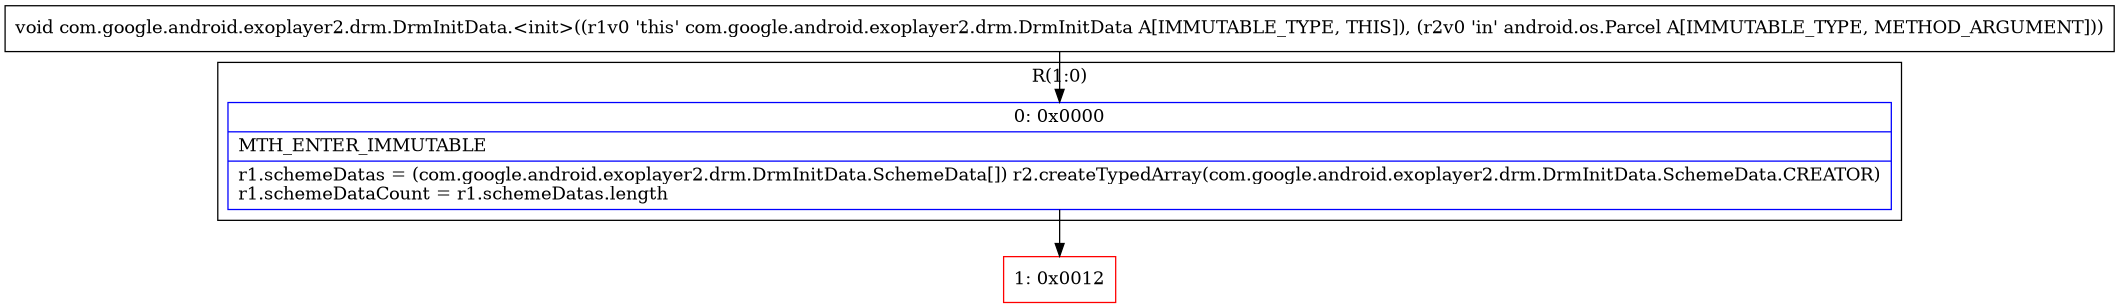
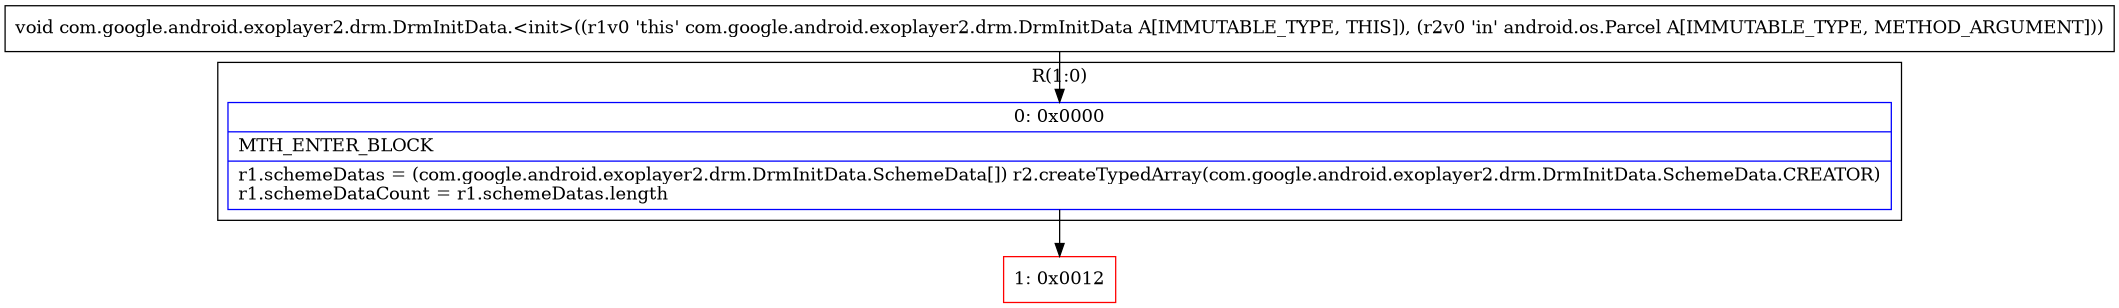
  digraph {
    node [shape=record]
-   n1 [color=blue label="{0\:\ 0x0000|MTH_ENTER_IMMUTABLE\l|r1.schemeDatas = (com.google.android.exoplayer2.drm.DrmInitData.SchemeData[]) r2.createTypedArray(com.google.android.exoplayer2.drm.DrmInitData.SchemeData.CREATOR)\lr1.schemeDataCount = r1.schemeDatas.length\l}"]
+   n1 [color=blue label="{0\:\ 0x0000|MTH_ENTER_BLOCK\l|r1.schemeDatas = (com.google.android.exoplayer2.drm.DrmInitData.SchemeData[]) r2.createTypedArray(com.google.android.exoplayer2.drm.DrmInitData.SchemeData.CREATOR)\lr1.schemeDataCount = r1.schemeDatas.length\l}"]
    n2 [color=red label="{1\:\ 0x0012}"]
    n3 [label="{void com.google.android.exoplayer2.drm.DrmInitData.\<init\>((r1v0 'this' com.google.android.exoplayer2.drm.DrmInitData A[IMMUTABLE_TYPE, THIS]), (r2v0 'in' android.os.Parcel A[IMMUTABLE_TYPE, METHOD_ARGUMENT])) }"]
    subgraph cluster_1 {
      label="R(1:0)"
      n1
    }
    n1 -> n2
    n3 -> n1
  }
